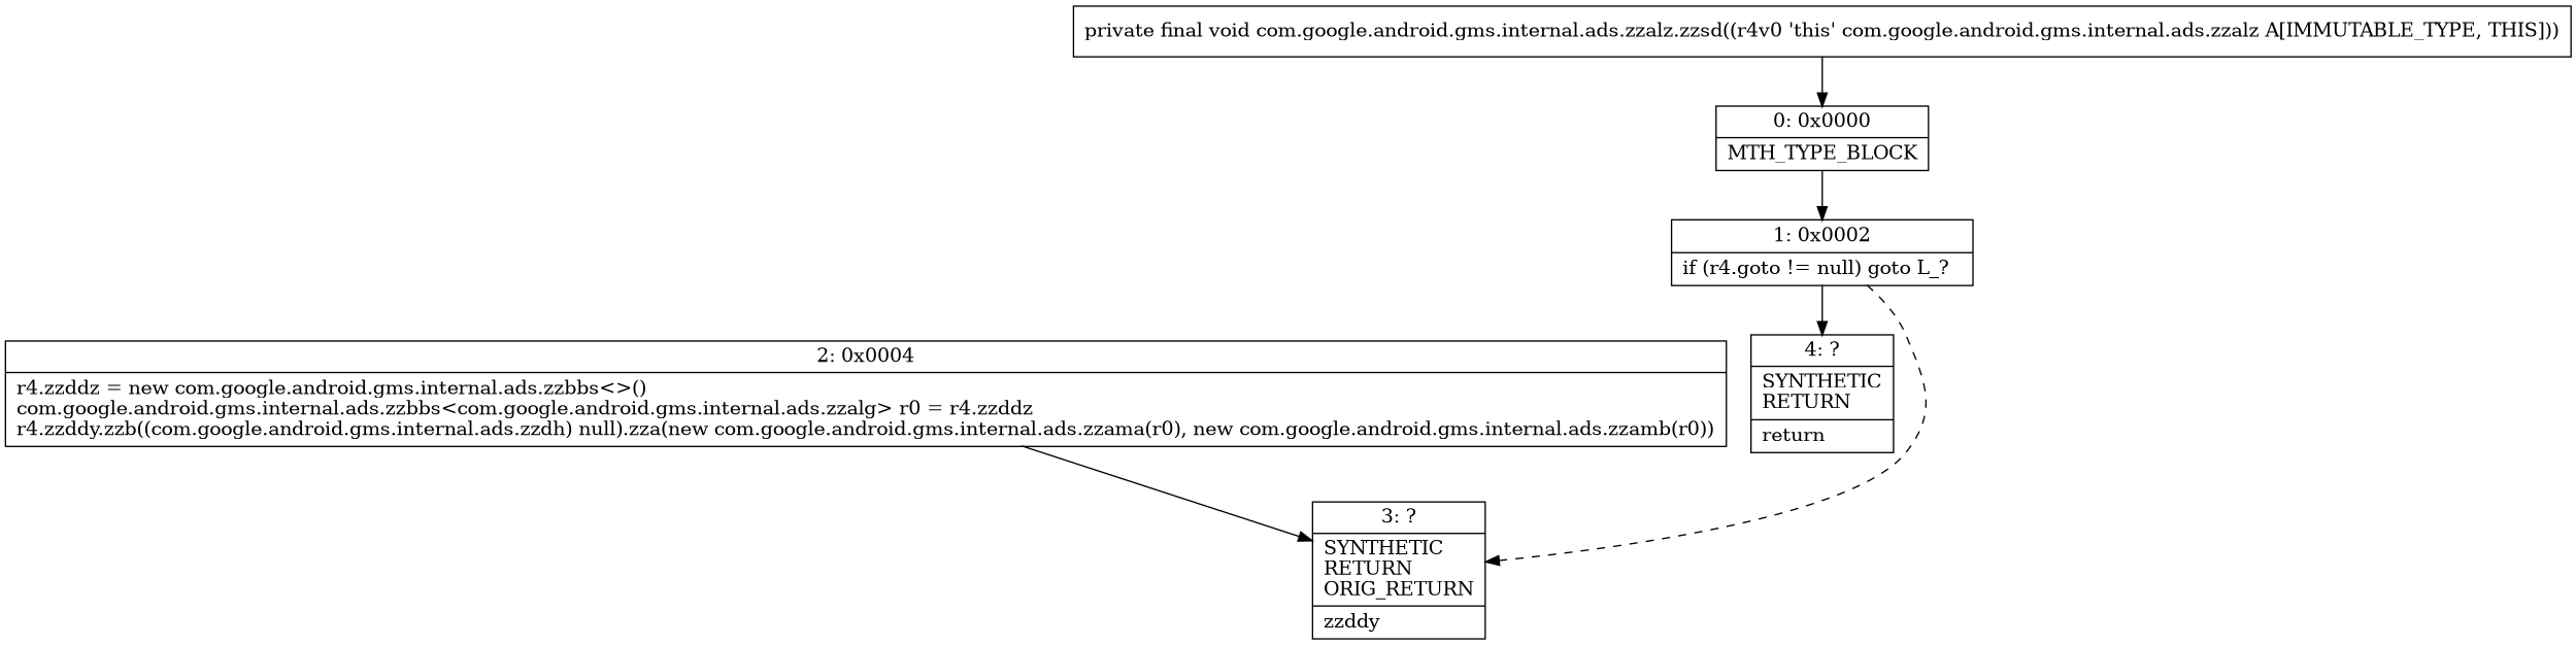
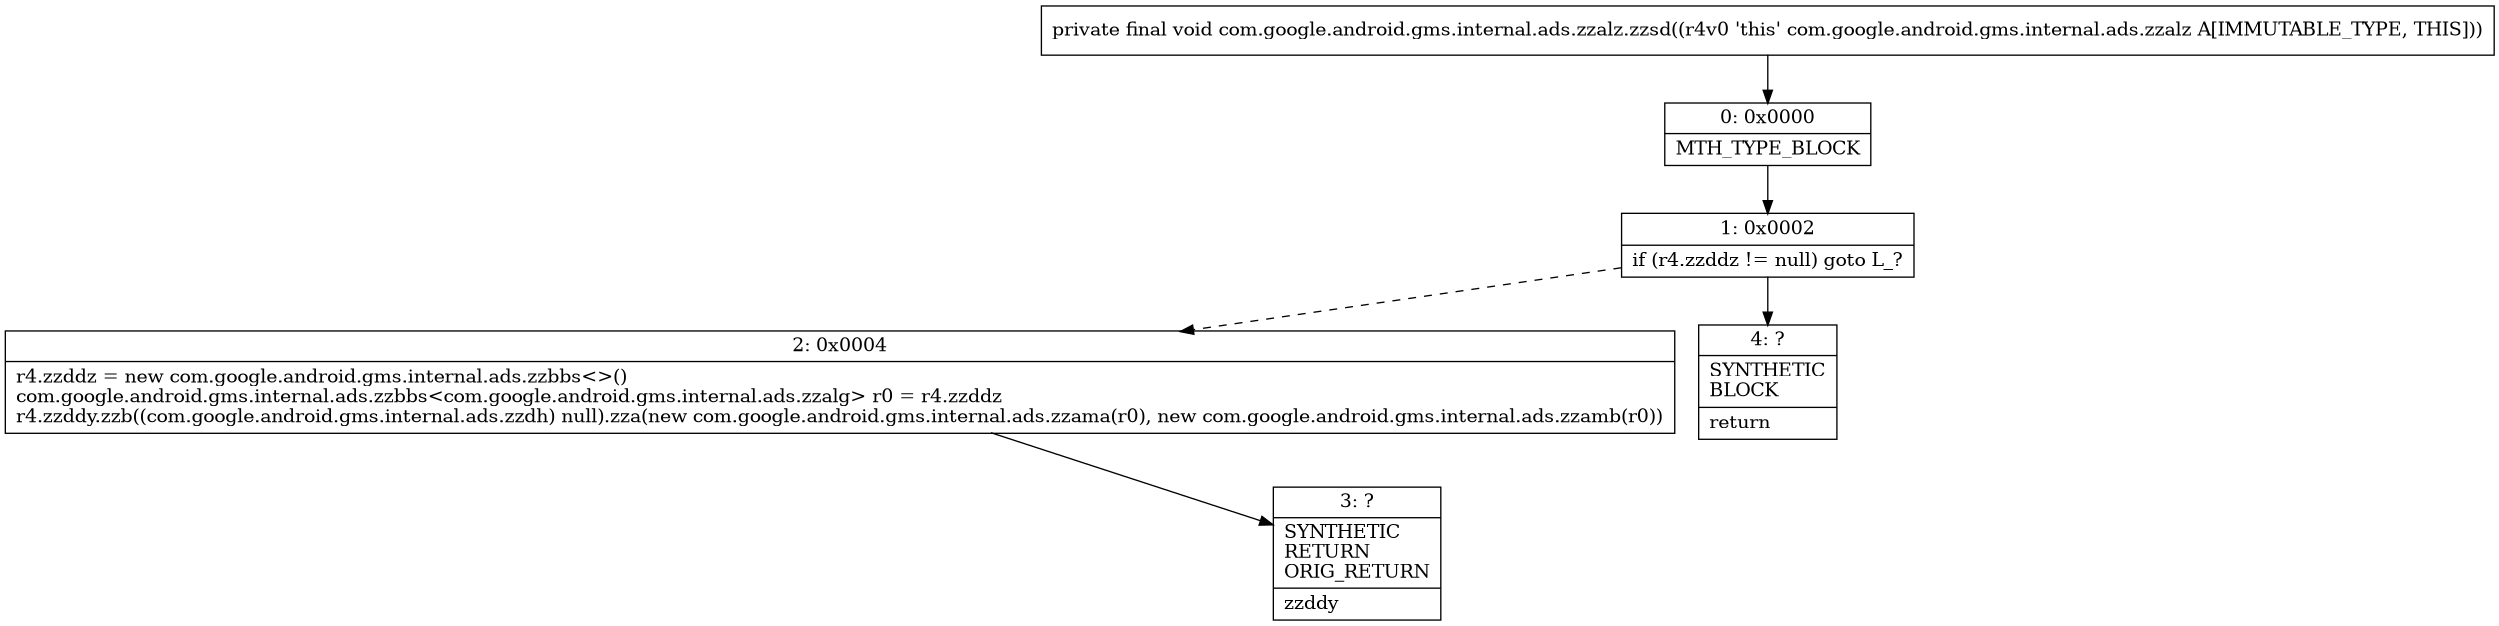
  digraph {
    node [shape=record]
    n1 [label="{0\:\ 0x0000|MTH_TYPE_BLOCK\l}"]
-   n2 [label="{1\:\ 0x0002|if (r4.goto != null) goto L_?\l}"]
+   n2 [label="{1\:\ 0x0002|if (r4.zzddz != null) goto L_?\l}"]
    n3 [label="{2\:\ 0x0004|r4.zzddz = new com.google.android.gms.internal.ads.zzbbs\<\>()\lcom.google.android.gms.internal.ads.zzbbs\<com.google.android.gms.internal.ads.zzalg\> r0 = r4.zzddz\lr4.zzddy.zzb((com.google.android.gms.internal.ads.zzdh) null).zza(new com.google.android.gms.internal.ads.zzama(r0), new com.google.android.gms.internal.ads.zzamb(r0))\l}"]
-   n4 [label="{4\:\ ?|SYNTHETIC\lRETURN\l|return\l}"]
+   n4 [label="{4\:\ ?|SYNTHETIC\lBLOCK\l|return\l}"]
    n5 [label="{3\:\ ?|SYNTHETIC\lRETURN\lORIG_RETURN\l|zzddy\l}"]
    n6 [label="{private final void com.google.android.gms.internal.ads.zzalz.zzsd((r4v0 'this' com.google.android.gms.internal.ads.zzalz A[IMMUTABLE_TYPE, THIS])) }"]
    n1 -> n2
-   n2 -> n5 [style=dashed]
+   n2 -> n3 [style=dashed]
    n2 -> n4
    n3 -> n5
    n6 -> n1
  }
